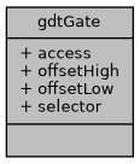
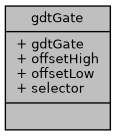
  digraph {
-   n1 [color=black fillcolor=grey75 fontcolor=black fontname=Helvetica fontsize=10 height=0.2 label="{gdtGate\n|+ access\l+ offsetHigh\l+ offsetLow\l+ selector\l|}" shape=record style=filled width=0.4]
+   n1 [color=black fillcolor=grey75 fontcolor=black fontname=Helvetica fontsize=10 height=0.2 label="{gdtGate\n|+ gdtGate\l+ offsetHigh\l+ offsetLow\l+ selector\l|}" shape=record style=filled width=0.4]
  }
